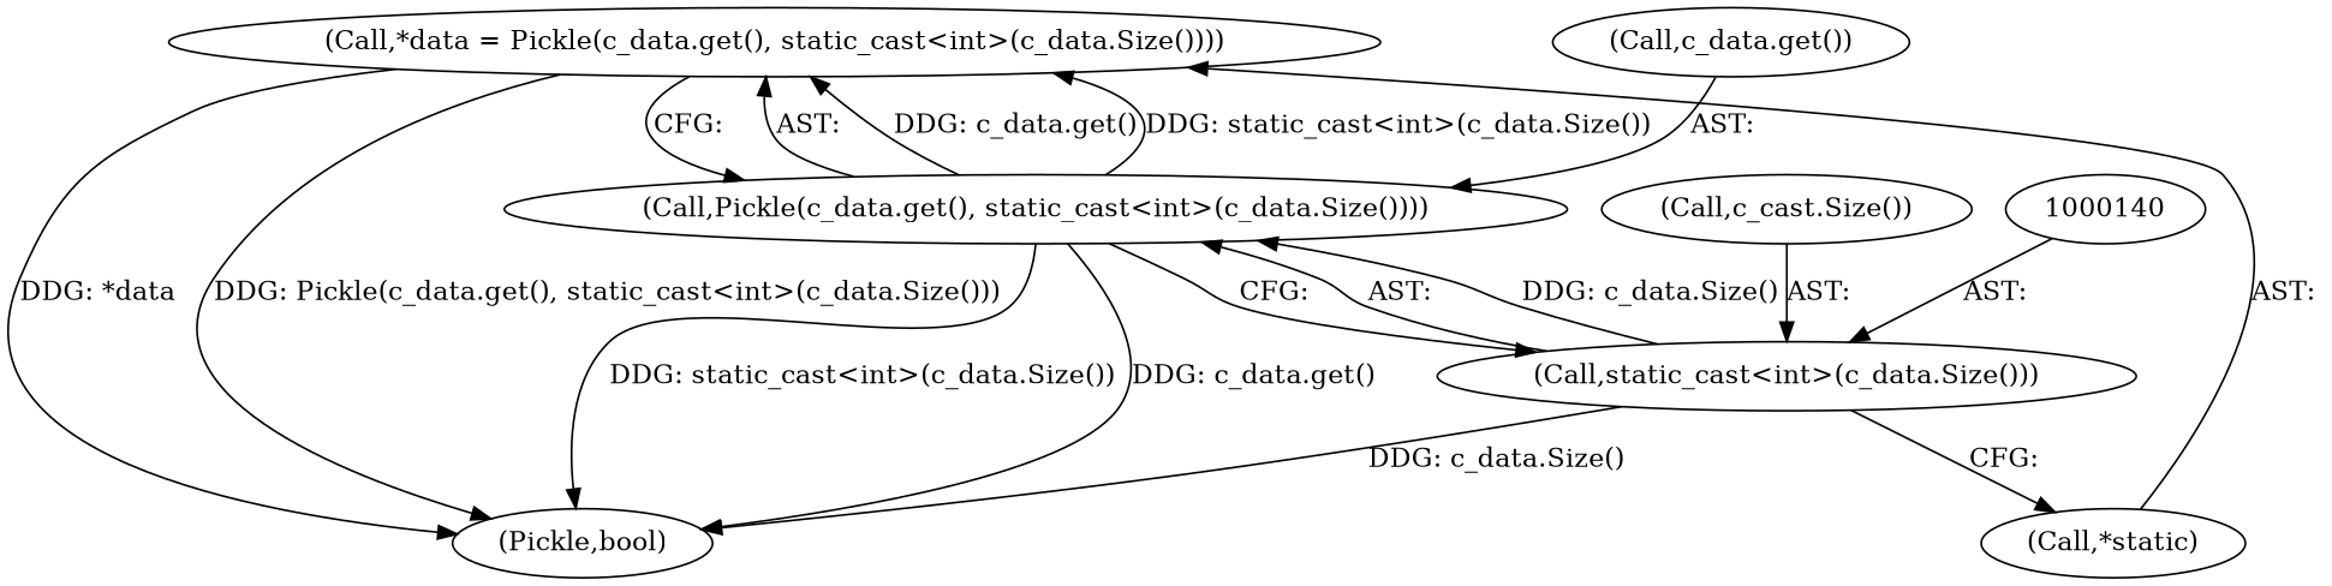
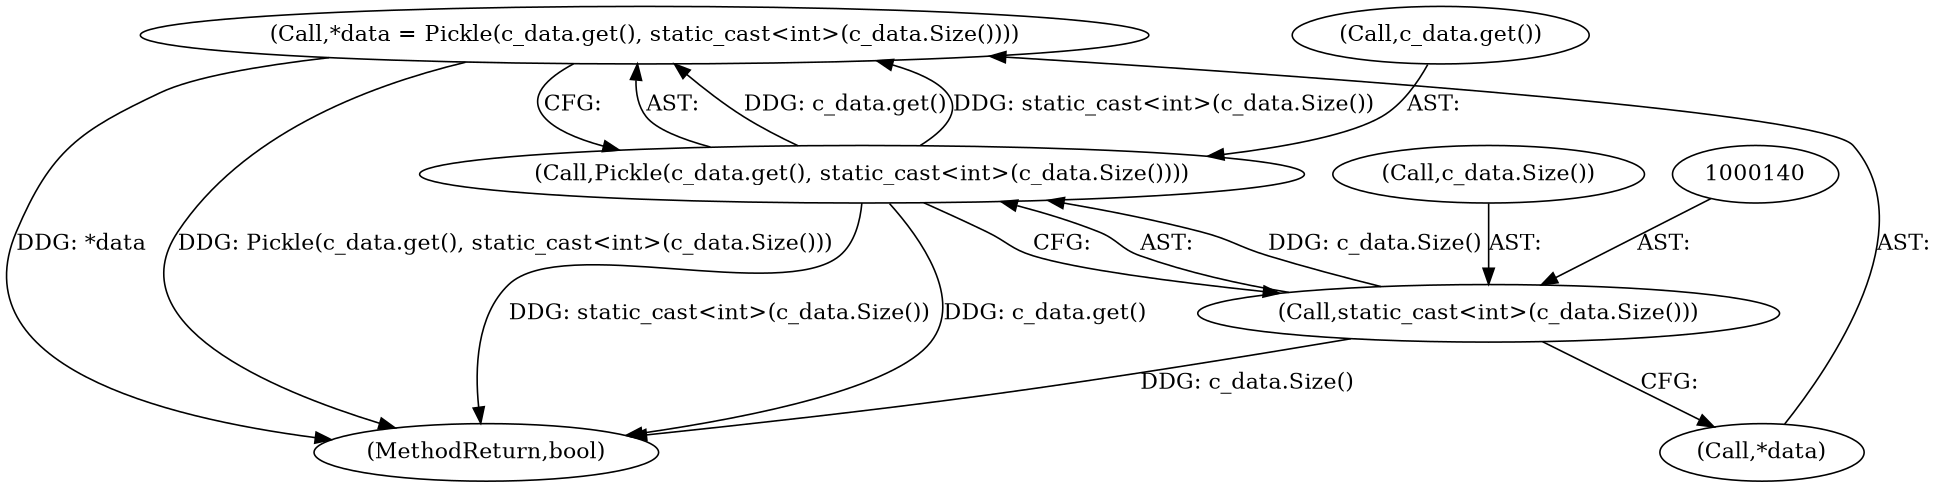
  digraph {
    n1 [label="(Call,*data = Pickle(c_data.get(), static_cast<int>(c_data.Size())))"]
    n2 [label="(Call,Pickle(c_data.get(), static_cast<int>(c_data.Size())))"]
-   n3 [label="(Pickle,bool)"]
+   n3 [label="(MethodReturn,bool)"]
    n4 [label="(Call,static_cast<int>(c_data.Size()))"]
-   n5 [label="(Call,*static)"]
-   n6 [label="(Call,c_cast.Size())"]
+   n5 [label="(Call,*data)"]
+   n6 [label="(Call,c_data.Size())"]
    n7 [label="(Call,c_data.get())"]
    1000140
    n1 -> n2 [label="CFG: "]
    n1 -> n3 [label="DDG: *data"]
    n1 -> n3 [label="DDG: Pickle(c_data.get(), static_cast<int>(c_data.Size()))"]
    n2 -> n1 [label="AST: "]
    n2 -> n1 [label="DDG: c_data.get()"]
    n2 -> n1 [label="DDG: static_cast<int>(c_data.Size())"]
    n2 -> n3 [label="DDG: static_cast<int>(c_data.Size())"]
    n2 -> n3 [label="DDG: c_data.get()"]
    n2 -> n4 [label="CFG: "]
    n4 -> n2 [label="AST: "]
    n4 -> n2 [label="DDG: c_data.Size()"]
    n4 -> n3 [label="DDG: c_data.Size()"]
    n4 -> n5 [label="CFG: "]
    n5 -> n1 [label="AST: "]
    n6 -> n4 [label="AST: "]
    n7 -> n2 [label="AST: "]
    1000140 -> n4 [label="AST: "]
  }
